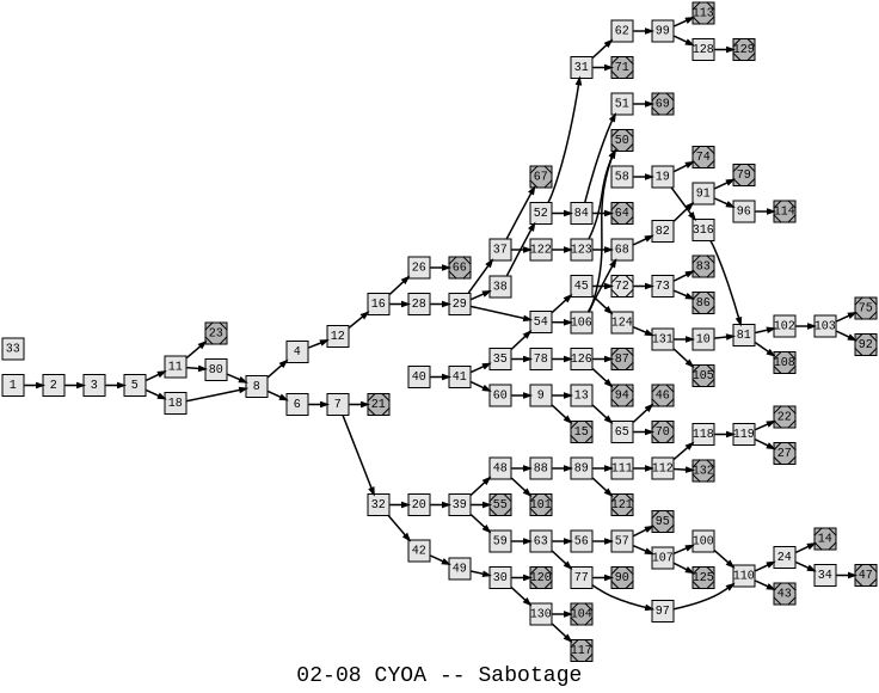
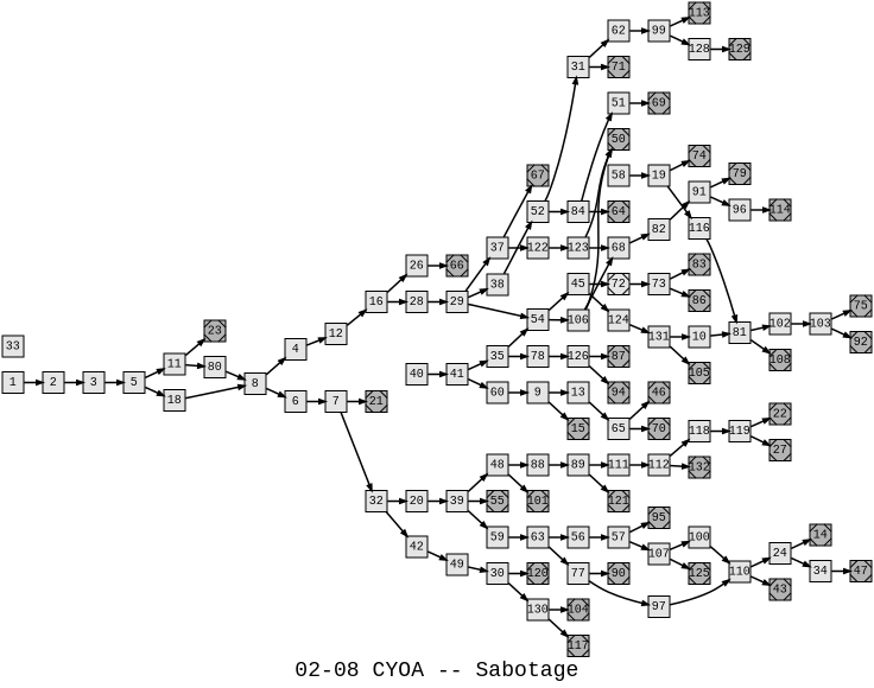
  digraph {
    fontname="Liberation Mono"
    fontsize=36
    label="02-08 CYOA -- Sabotage"
    nodesep=0.35
    ordering=out
    rankdir=LR
    ranksep=0.45
    node [fillcolor=grey90 fixedsize=true fontname="Liberation Mono" fontsize=20 labelfloat=true margin="0,0" penwidth=2 regular=true shape=rect style=filled]
    edge [fontname="Liberation Mono" fontsize=12 labelfloat=true penwidth=3]
    1
    2
    3
    5
    11
    18
    23 [fillcolor=grey70 shape=Msquare]
    80
    8
    12
    16
    4
    26
    28
    6
    21 [fillcolor=grey70 shape=Msquare]
    7
    32
    20
    42
    39
    49
    9
    13
    15 [fillcolor=grey70 shape=Msquare]
    65
    46 [fillcolor=grey70 shape=Msquare]
    70 [fillcolor=grey70 shape=Msquare]
    10
    81
    102
    108 [fillcolor=grey70 shape=Msquare]
    103
    66 [fillcolor=grey70 shape=Msquare]
    29
    14 [fillcolor=grey70 shape=Msquare]
    37
    38
    54
    74 [fillcolor=grey70 shape=Msquare]
    19
-   116 [label=316]
+   116
    48
    55 [fillcolor=grey70 shape=Msquare]
    59
    88
    101 [fillcolor=grey70 shape=Msquare]
    63
    22 [fillcolor=grey70 shape=Msquare]
    24
    34
    47 [fillcolor=grey70 shape=Msquare]
    27 [fillcolor=grey70 shape=Msquare]
    67 [fillcolor=grey70 shape=Msquare]
    122
    52
    45
    106
    123
    31
    84
    72 [shape=Msquare]
    124
    50 [fillcolor=grey70 shape=Msquare]
    68
    120 [fillcolor=grey70 shape=Msquare]
    30
    130
    104 [fillcolor=grey70 shape=Msquare]
    117 [fillcolor=grey70 shape=Msquare]
    62
    71 [fillcolor=grey70 shape=Msquare]
    99
    113 [fillcolor=grey70 shape=Msquare]
    128
    58
    35
    78
    126
    87 [fillcolor=grey70 shape=Msquare]
    94 [fillcolor=grey70 shape=Msquare]
    51
    64 [fillcolor=grey70 shape=Msquare]
    89
    56
    77
    40
    41
    60
    43 [fillcolor=grey70 shape=Msquare]
    73
    131
    83 [fillcolor=grey70 shape=Msquare]
    86 [fillcolor=grey70 shape=Msquare]
    105 [fillcolor=grey70 shape=Msquare]
    111
    121 [fillcolor=grey70 shape=Msquare]
    69 [fillcolor=grey70 shape=Msquare]
    82
    57
    95 [fillcolor=grey70 shape=Msquare]
    107
    100
    125 [fillcolor=grey70 shape=Msquare]
    110
    90 [fillcolor=grey70 shape=Msquare]
    97
    129 [fillcolor=grey70 shape=Msquare]
    91
    79 [fillcolor=grey70 shape=Msquare]
    96
    75 [fillcolor=grey70 shape=Msquare]
    92 [fillcolor=grey70 shape=Msquare]
    114 [fillcolor=grey70 shape=Msquare]
    112
    118
    132 [fillcolor=grey70 shape=Msquare]
    119
    33
    1 -> 2
    2 -> 3
    3 -> 5
    5 -> 11
    5 -> 18
    11 -> 23
    11 -> 80
    18 -> 8
    80 -> 8
    8 -> 4
    8 -> 6
    12 -> 16
    16 -> 26
    16 -> 28
    4 -> 12
    26 -> 66
    28 -> 29
    6 -> 7
    7 -> 21
    7 -> 32
    32 -> 20
    32 -> 42
    20 -> 39
    42 -> 49
    39 -> 48
    39 -> 55
    39 -> 59
    49 -> 30
    9 -> 13
    9 -> 15
    13 -> 65
    65 -> 46
    65 -> 70
    10 -> 81
    81 -> 102
    81 -> 108
    102 -> 103
    103 -> 75
    103 -> 92
    29 -> 37
    29 -> 38
    29 -> 54
    37 -> 67
    37 -> 122
    38 -> 52
    54 -> 45
    54 -> 106
    19 -> 74
    19 -> 116
    116 -> 81
    48 -> 88
    48 -> 101
    59 -> 63
    88 -> 89
    63 -> 56
    63 -> 77
    24 -> 14
    24 -> 34
    34 -> 47
    122 -> 123
    52 -> 31
    52 -> 84
    45 -> 72
    45 -> 124
    106 -> 50
    106 -> 68
    123 -> 50
    123 -> 68
    31 -> 62
    31 -> 71
    84 -> 51
    84 -> 64
    72 -> 73
    124 -> 131
    68 -> 82
    30 -> 120
    30 -> 130
    130 -> 104
    130 -> 117
    62 -> 99
    99 -> 113
    99 -> 128
    128 -> 129
    58 -> 19
    35 -> 54
    35 -> 78
    78 -> 126
    126 -> 87
    126 -> 94
    51 -> 69
    89 -> 111
    89 -> 121
    56 -> 57
    77 -> 90
    77 -> 97
    40 -> 41
    41 -> 35
    41 -> 60
    60 -> 9
    73 -> 83
    73 -> 86
    131 -> 10
    131 -> 105
    111 -> 112
    82 -> 91
    57 -> 95
    57 -> 107
    107 -> 100
    107 -> 125
    100 -> 110
    110 -> 24
    110 -> 43
    97 -> 110
    91 -> 79
    91 -> 96
    96 -> 114
    112 -> 118
    112 -> 132
    118 -> 119
    119 -> 22
    119 -> 27
  }
